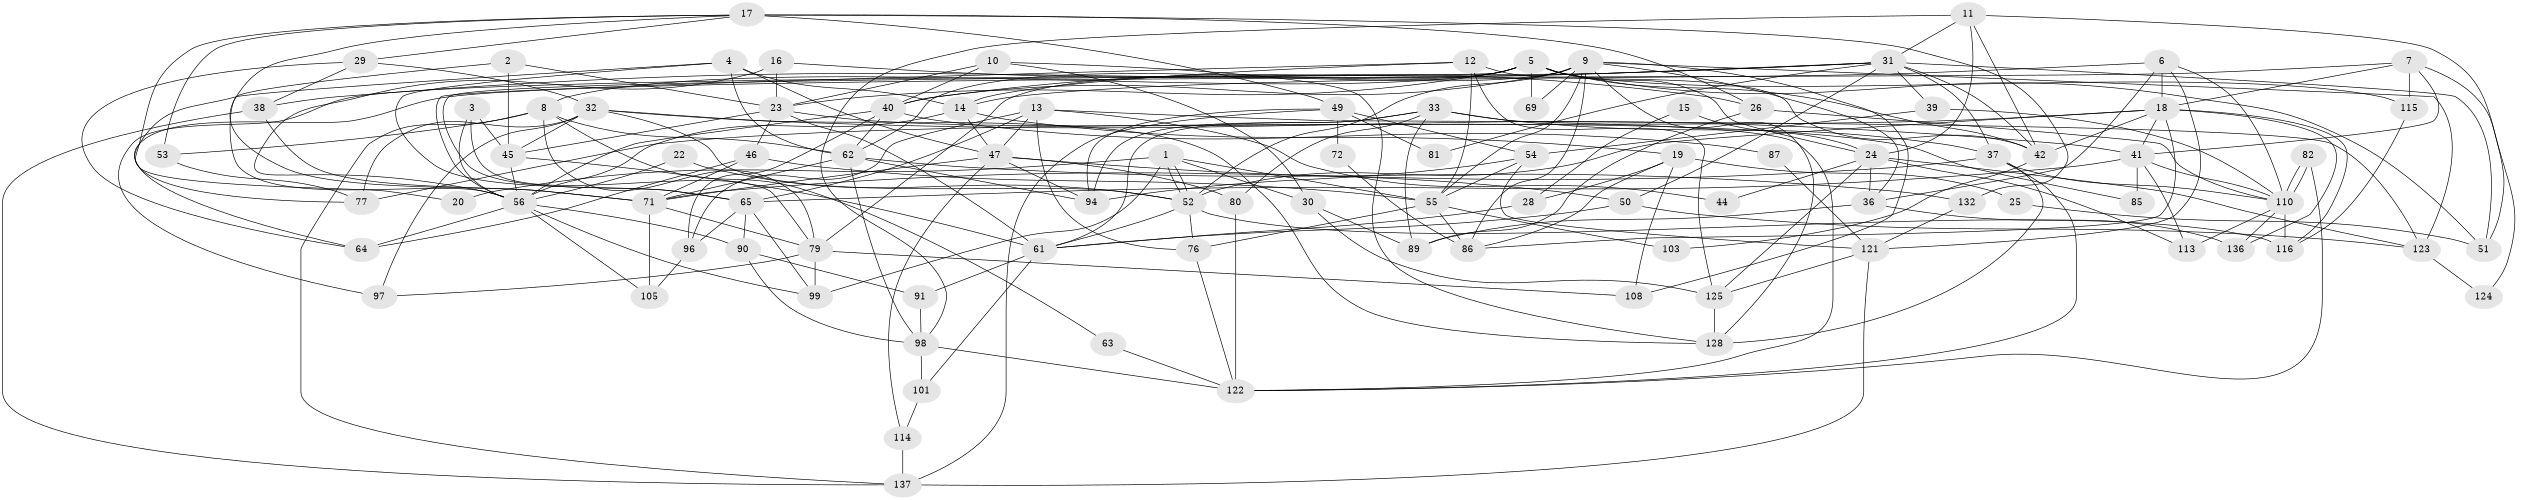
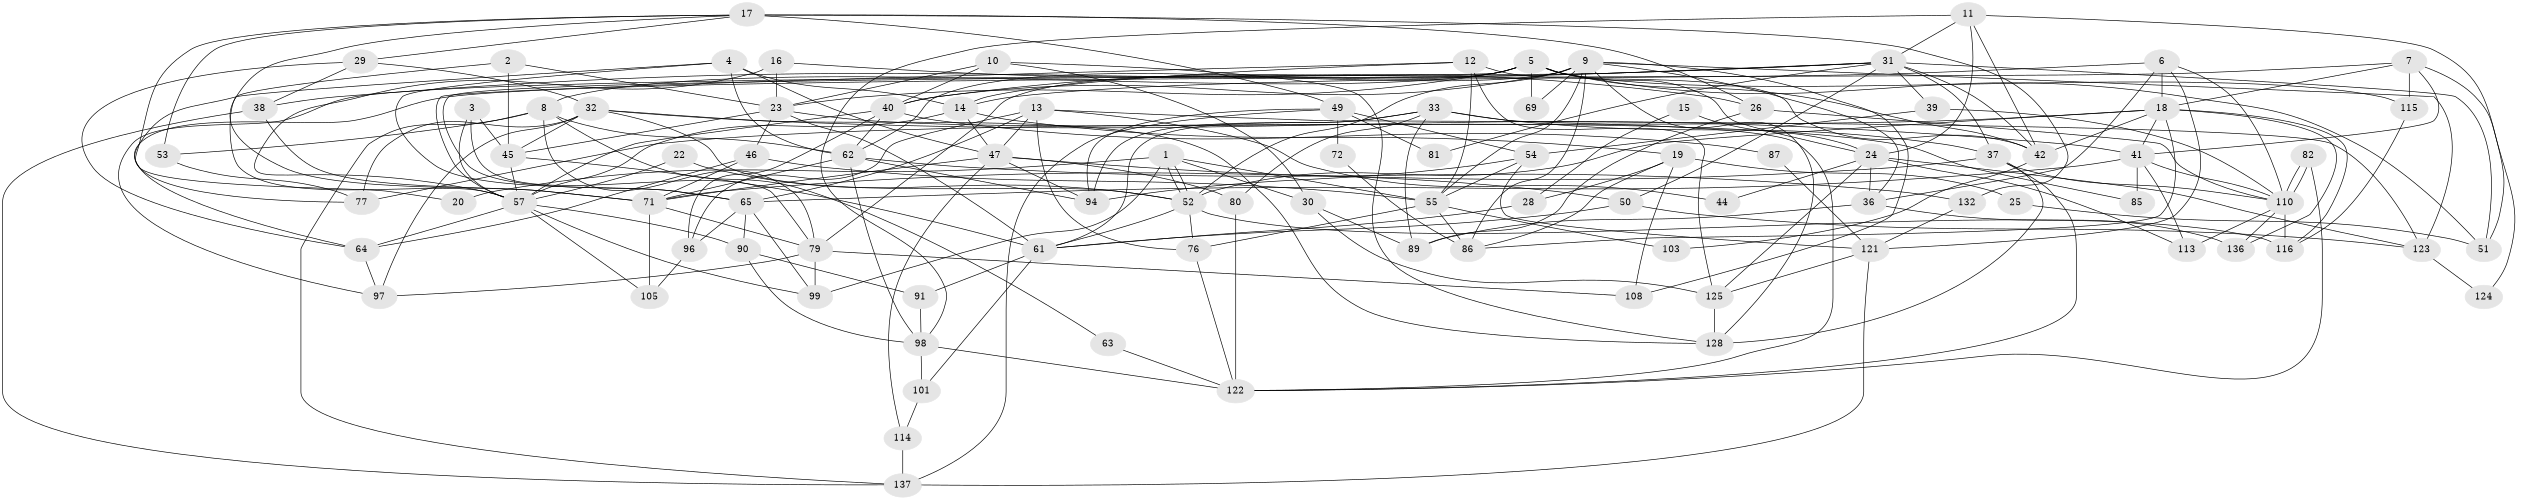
  graph {
    node [color=gray90 style=filled]
    1 [super="+60"]
    20
    30 [super="+140"]
    52 [super="+109"]
    55 [super="+111"]
    99
    125 [super="+126"]
    89
    76
    116
    61 [super="+75"]
    103
    86 [super="+104"]
    2 [super="+138"]
    23 [super="+27"]
    n16 [label=45 super="+74"]
-   57 [super="+95" label=56]
+   57 [super="+95"]
    46 [super="+130"]
    85
    64
    90
    105
    3 [super="+34"]
    79 [super="+106"]
    108
    97
    4 [super="+120"]
    14 [super="+118"]
    47 [super="+84"]
    62 [super="+134"]
    65 [super="+100"]
    77 [super="+78"]
    19
    71 [super="+92"]
    50
    80
    94 [super="+107"]
    114
    98
    132
    96
    5 [super="+93"]
    8 [super="+112"]
    24 [super="+135"]
    51
    69
    115
    42 [super="+127"]
    53
    63
    137 [super="+141"]
    36 [super="+68"]
    123
    44
    113
    6 [super="+45"]
    18 [super="+83"]
    110 [super="+131"]
    121 [super="+139"]
    41 [super="+66"]
    136
    7 [super="+21"]
    124
    122 [super="+142"]
    9 [super="+129"]
    40 [super="+56"]
    128
    87
    10
    11 [super="+67"]
    31 [super="+59"]
    38
    37 [super="+58"]
    39 [super="+119"]
    81
    101
    12
    13 [super="+35"]
    28
    25
    15
    16
    26 [super="+43"]
    17 [super="+73"]
    29 [super="+133"]
    49 [super="+70"]
    32 [super="+102"]
    54
    72
    22
    91
    33 [super="+117"]
    82
    1 -- 20
    1 -- 30
    1 -- 52
    1 -- 52
    1 -- 55
    1 -- 99 [weight=2]
    30 -- 125
    30 -- 89
    52 -- 76
    52 -- 116
    52 -- 61
    55 -- 76
    55 -- 103
    55 -- 86
    125 -- 128
    76 -- 122
    61 -- 101
    61 -- 91
    2 -- 23
    2 -- n16
    2 -- 57
    23 -- 61
    23 -- n16
    23 -- 46
    23 -- 85
    n16 -- 61
    n16 -- 57
    57 -- 99
    57 -- 64
    57 -- 90
    57 -- 105
    46 -- 55
    46 -- 64
    46 -- 71
+   64 -- 97
    90 -- 98
    90 -- 91
    3 -- n16
    3 -- 57
    3 -- 79
    79 -- 99
    79 -- 108
    79 -- 97
    4 -- 14
    4 -- 47
    4 -- 62
    4 -- 65
    4 -- 77
    14 -- 57
    14 -- 47
    14 -- 19
    47 -- 71
    47 -- 50
    47 -- 80
    47 -- 94
    47 -- 114
    62 -- 71
    62 -- 94
    62 -- 98
    62 -- 132
    65 -- 99
    65 -- 90
    65 -- 96
    19 -- 86
    19 -- 108
    19 -- 28
    19 -- 25
    71 -- 105
    71 -- 79
    50 -- 61
    50 -- 123
    80 -- 122
    114 -- 137
    98 -- 122
    98 -- 101
    132 -- 121
    96 -- 105
    5 -- 23
    5 -- 62
    5 -- 65
    5 -- 8
    5 -- 24
    5 -- 51
    5 -- 69
    5 -- 115
    5 -- 42
    8 -- 79
    8 -- 62
    8 -- 53
    8 -- 63
    8 -- 137
    24 -- 125
    24 -- 36
    24 -- 123
    24 -- 44
    24 -- 113
    115 -- 116
    42 -- 103
    53 -- 77
    63 -- 122
    36 -- 89
    36 -- 136
    123 -- 124
    6 -- 14
    6 -- 36
    6 -- 18
    6 -- 110
    6 -- 121
    18 -- 52
    18 -- 116
    18 -- 86
    18 -- 77
    18 -- 42
    18 -- 41
    18 -- 136
    110 -- 116
    110 -- 113
    110 -- 136
    121 -- 125
    121 -- 137
    41 -- 85
    41 -- 65
    41 -- 113 [weight=2]
    41 -- 110
    7 -- 64
    7 -- 115
    7 -- 18
    7 -- 41
    7 -- 124
    9 -- 52
    9 -- 55
    9 -- 86
    9 -- 79
    9 -- 108
    9 -- 69
    9 -- 36
    9 -- 123
    9 -- 40
    9 -- 128
    40 -- 57
    40 -- 62
    40 -- 96
    40 -- 87
    87 -- 121
    10 -- 30
    10 -- 23
    10 -- 40
    10 -- 128
    11 -- 98
    11 -- 24
    11 -- 51
    11 -- 42
    11 -- 31
    31 -- 97
    31 -- 50
    31 -- 51
    31 -- 42
    31 -- 40
    31 -- 38
    31 -- 37
    31 -- 39
    31 -- 81
    38 -- 71
    38 -- 137
    37 -- 71
    37 -- 110
    37 -- 122
    37 -- 128
    39 -- 110
    39 -- 54
    101 -- 114
    12 -- 55
    12 -- 125
    12 -- 57
    12 -- 14
    12 -- 42
    13 -- 76
    13 -- 47
    13 -- 65
    13 -- 96
    13 -- 123
    13 -- 44
    28 -- 61
    25 -- 51
    15 -- 24
    15 -- 28
    16 -- 23
    16 -- 57
    16 -- 26
    26 -- 89
    26 -- 110
    17 -- 20
    17 -- 71
    17 -- 132
    17 -- 53
    17 -- 26 [weight=2]
    17 -- 29
    17 -- 49
    29 -- 64
    29 -- 38
    29 -- 32
    49 -- 94
    49 -- 137
    49 -- 81
    49 -- 54
    49 -- 72
    32 -- 52
    32 -- n16
    32 -- 97
    32 -- 77
    32 -- 41
    32 -- 128
    54 -- 55
    54 -- 94
    54 -- 121
    72 -- 86
    22 -- 52 [weight=2]
    22 -- 57
    91 -- 98
    33 -- 89
    33 -- 61
    33 -- 80
    33 -- 94
    33 -- 122
    33 -- 37
    82 -- 110
    82 -- 110
    82 -- 122
  }
